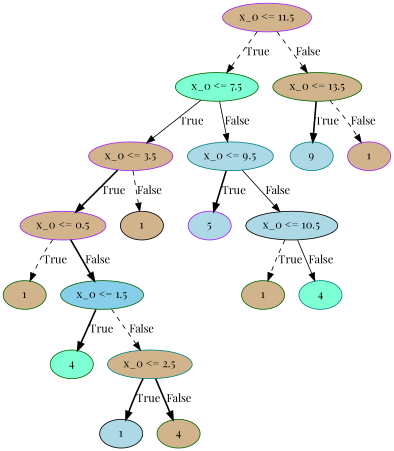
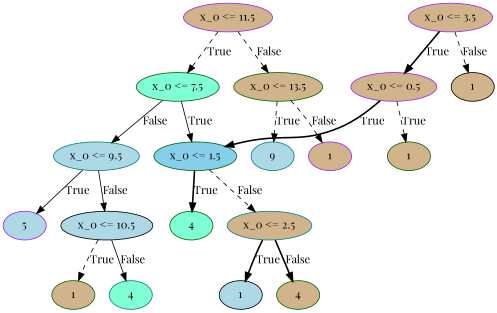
  digraph {
    fontname="Playfair Display"
    node [color=darkgreen fillcolor=tan fontname="Playfair Display" style=filled]
    edge [fontname="Playfair Display" style=dashed]
    n1 [color=purple label="x_0 <= 11.5"]
    n2 [fillcolor=aquamarine label="x_0 <= 7.5"]
    n3 [label="x_0 <= 13.5"]
    n4 [color=purple label="x_0 <= 3.5"]
    n5 [color=teal fillcolor=lightblue label="x_0 <= 9.5"]
    n6 [color=teal fillcolor=lightblue label=9]
    n7 [color=purple label=1]
    n8 [color=purple label="x_0 <= 0.5"]
    n9 [color=black label=1]
    n10 [color=purple fillcolor=lightblue label=5]
    n11 [color=black fillcolor=lightblue label="x_0 <= 10.5"]
    n12 [label=1]
    n13 [fillcolor=skyblue label="x_0 <= 1.5"]
    n14 [fillcolor=aquamarine label=4]
    n15 [color=teal label="x_0 <= 2.5"]
    n16 [color=black fillcolor=lightblue label=1]
    n17 [label=4]
    n18 [label=1]
    n19 [color=teal fillcolor=aquamarine label=4]
    n1 -> n2 [label=True]
    n1 -> n3 [label=False]
-   n2 -> n4 [label=True style=solid]
+   n2 -> n13 [label=True style=solid]
    n2 -> n5 [label=False style=solid]
-   n3 -> n6 [label=True style=bold]
+   n3 -> n6 [label=True]
    n3 -> n7 [label=False]
    n4 -> n8 [label=True style=bold]
    n4 -> n9 [label=False]
-   n5 -> n10 [label=True style=bold]
+   n5 -> n10 [label=True style=solid]
    n5 -> n11 [label=False style=solid]
    n8 -> n12 [label=True]
-   n8 -> n13 [label=False style=bold]
+   n8 -> n13 [label=True style=bold]
    n11 -> n18 [label=True]
    n11 -> n19 [label=False style=solid]
    n13 -> n14 [label=True style=bold]
    n13 -> n15 [label=False]
    n15 -> n16 [label=True style=bold]
    n15 -> n17 [label=False style=bold]
  }
